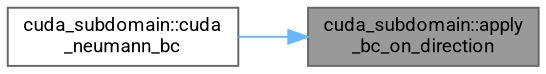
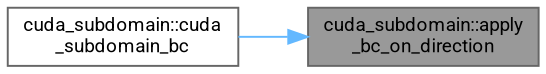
  digraph {
    rankdir=RL
    fontname=Roboto
    node [fontname=Roboto fontsize=10 shape=box style=filled]
    n1 [color=gray40 fillcolor=grey60 fontcolor=black height=0.2 label="cuda_subdomain::apply\l_bc_on_direction" width=0.4]
-   n2 [color=grey40 fillcolor=white height=0.2 label="cuda_subdomain::cuda\l_neumann_bc" width=0.4]
+   n2 [color=grey40 fillcolor=white height=0.2 label="cuda_subdomain::cuda\l_subdomain_bc" width=0.4]
    n1 -> n2 [color=steelblue1 dir=back fontname=Roboto fontsize=10 labelfontname=Helvetica labelfontsize=10 style=solid]
  }
